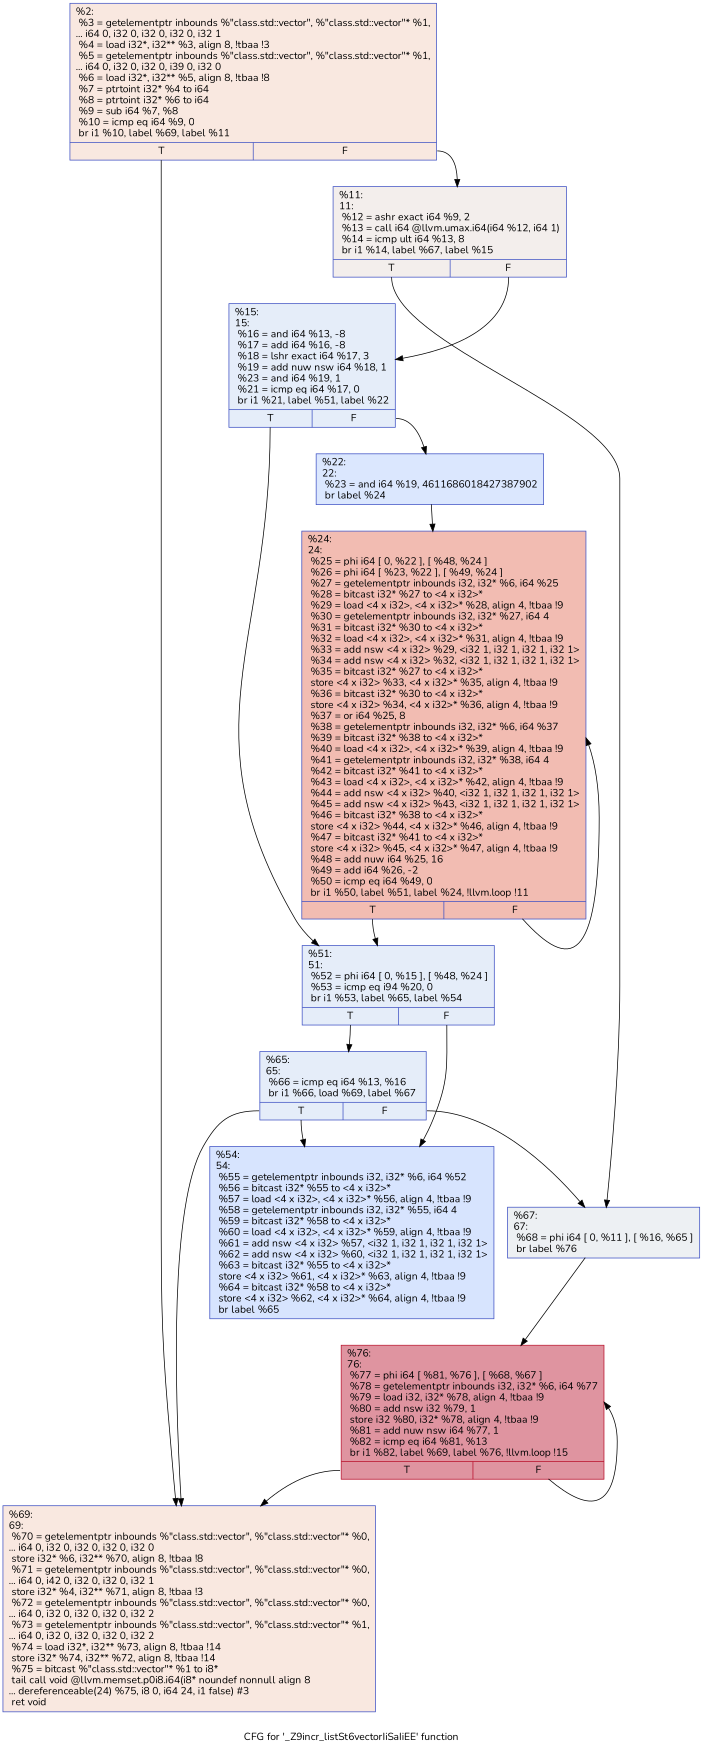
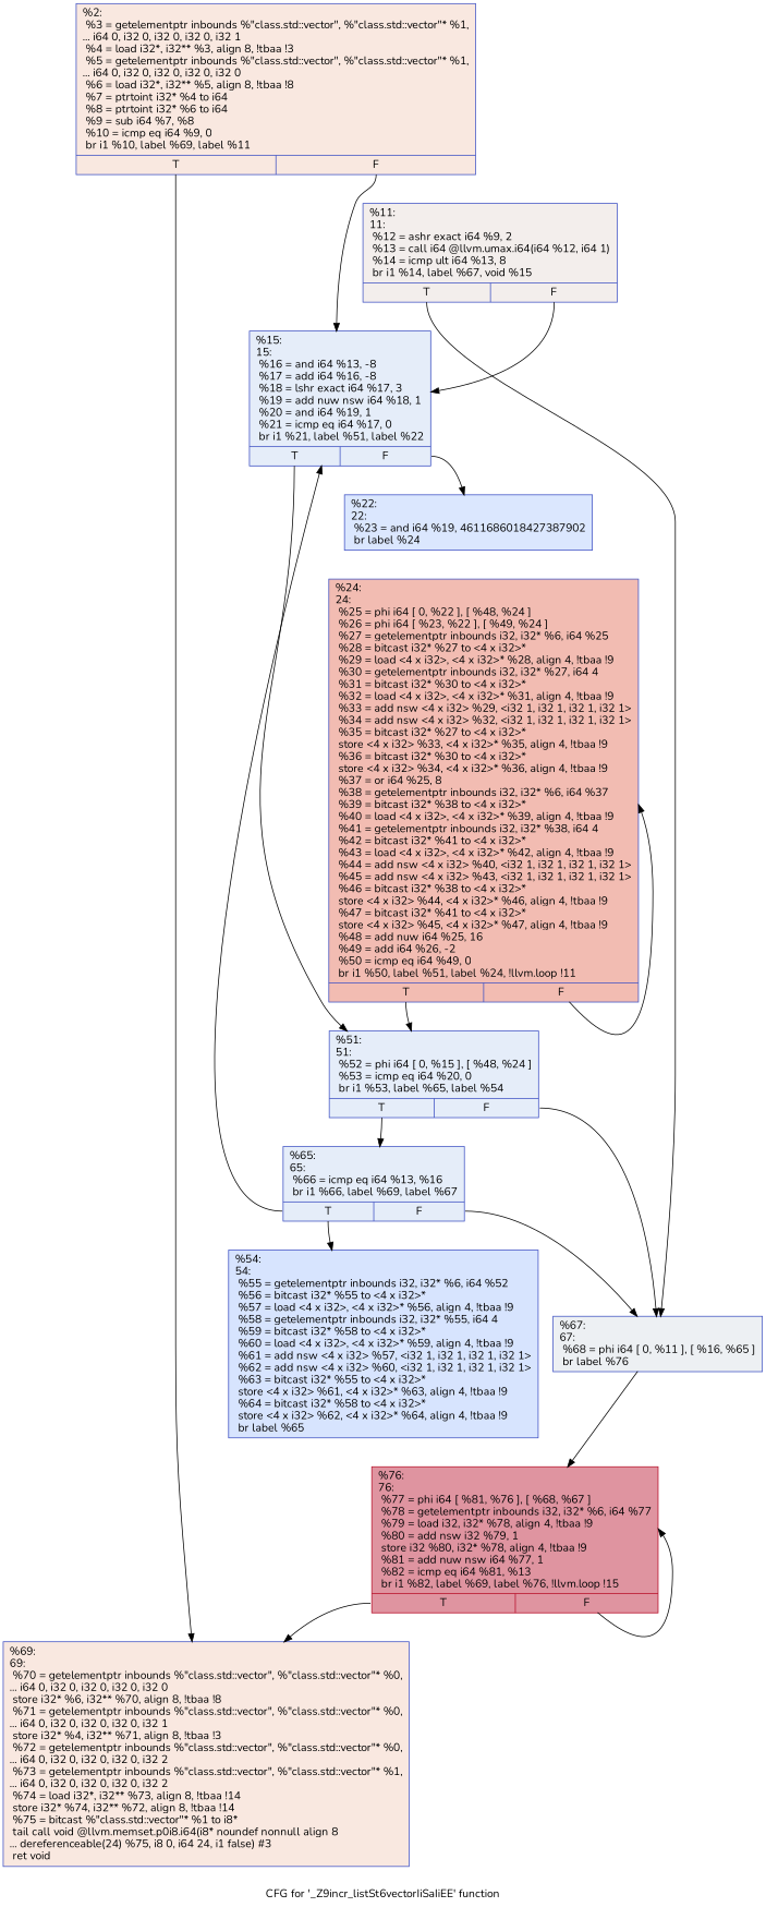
  digraph {
    fontname=Nunito
    label="CFG for '_Z9incr_listSt6vectorIiSaIiEE' function"
    node [color="#3d50c3ff" fillcolor="#c5d6f270" fontname=Nunito shape=record style=filled]
    edge [fontname=Nunito tailport=s0]
-   n1 [fillcolor="#f1ccb870" label="{%2:\l  %3 = getelementptr inbounds %\"class.std::vector\", %\"class.std::vector\"* %1,\l... i64 0, i32 0, i32 0, i32 0, i32 1\l  %4 = load i32*, i32** %3, align 8, !tbaa !3\l  %5 = getelementptr inbounds %\"class.std::vector\", %\"class.std::vector\"* %1,\l... i64 0, i32 0, i32 0, i39 0, i32 0\l  %6 = load i32*, i32** %5, align 8, !tbaa !8\l  %7 = ptrtoint i32* %4 to i64\l  %8 = ptrtoint i32* %6 to i64\l  %9 = sub i64 %7, %8\l  %10 = icmp eq i64 %9, 0\l  br i1 %10, label %69, label %11\l|{<s0>T|<s1>F}}"]
-   n2 [fillcolor="#f1ccb870" label="{%69:\l69:                                               \l  %70 = getelementptr inbounds %\"class.std::vector\", %\"class.std::vector\"* %0,\l... i64 0, i32 0, i32 0, i32 0, i32 0\l  store i32* %6, i32** %70, align 8, !tbaa !8\l  %71 = getelementptr inbounds %\"class.std::vector\", %\"class.std::vector\"* %0,\l... i64 0, i42 0, i32 0, i32 0, i32 1\l  store i32* %4, i32** %71, align 8, !tbaa !3\l  %72 = getelementptr inbounds %\"class.std::vector\", %\"class.std::vector\"* %0,\l... i64 0, i32 0, i32 0, i32 0, i32 2\l  %73 = getelementptr inbounds %\"class.std::vector\", %\"class.std::vector\"* %1,\l... i64 0, i32 0, i32 0, i32 0, i32 2\l  %74 = load i32*, i32** %73, align 8, !tbaa !14\l  store i32* %74, i32** %72, align 8, !tbaa !14\l  %75 = bitcast %\"class.std::vector\"* %1 to i8*\l  tail call void @llvm.memset.p0i8.i64(i8* noundef nonnull align 8\l... dereferenceable(24) %75, i8 0, i64 24, i1 false) #3\l  ret void\l}"]
-   n3 [fillcolor="#e3d9d370" label="{%11:\l11:                                               \l  %12 = ashr exact i64 %9, 2\l  %13 = call i64 @llvm.umax.i64(i64 %12, i64 1)\l  %14 = icmp ult i64 %13, 8\l  br i1 %14, label %67, label %15\l|{<s0>T|<s1>F}}"]
+   n1 [fillcolor="#f1ccb870" label="{%2:\l  %3 = getelementptr inbounds %\"class.std::vector\", %\"class.std::vector\"* %1,\l... i64 0, i32 0, i32 0, i32 0, i32 1\l  %4 = load i32*, i32** %3, align 8, !tbaa !3\l  %5 = getelementptr inbounds %\"class.std::vector\", %\"class.std::vector\"* %1,\l... i64 0, i32 0, i32 0, i32 0, i32 0\l  %6 = load i32*, i32** %5, align 8, !tbaa !8\l  %7 = ptrtoint i32* %4 to i64\l  %8 = ptrtoint i32* %6 to i64\l  %9 = sub i64 %7, %8\l  %10 = icmp eq i64 %9, 0\l  br i1 %10, label %69, label %11\l|{<s0>T|<s1>F}}"]
+   n2 [fillcolor="#f1ccb870" label="{%69:\l69:                                               \l  %70 = getelementptr inbounds %\"class.std::vector\", %\"class.std::vector\"* %0,\l... i64 0, i32 0, i32 0, i32 0, i32 0\l  store i32* %6, i32** %70, align 8, !tbaa !8\l  %71 = getelementptr inbounds %\"class.std::vector\", %\"class.std::vector\"* %0,\l... i64 0, i32 0, i32 0, i32 0, i32 1\l  store i32* %4, i32** %71, align 8, !tbaa !3\l  %72 = getelementptr inbounds %\"class.std::vector\", %\"class.std::vector\"* %0,\l... i64 0, i32 0, i32 0, i32 0, i32 2\l  %73 = getelementptr inbounds %\"class.std::vector\", %\"class.std::vector\"* %1,\l... i64 0, i32 0, i32 0, i32 0, i32 2\l  %74 = load i32*, i32** %73, align 8, !tbaa !14\l  store i32* %74, i32** %72, align 8, !tbaa !14\l  %75 = bitcast %\"class.std::vector\"* %1 to i8*\l  tail call void @llvm.memset.p0i8.i64(i8* noundef nonnull align 8\l... dereferenceable(24) %75, i8 0, i64 24, i1 false) #3\l  ret void\l}"]
+   n3 [fillcolor="#e3d9d370" label="{%11:\l11:                                               \l  %12 = ashr exact i64 %9, 2\l  %13 = call i64 @llvm.umax.i64(i64 %12, i64 1)\l  %14 = icmp ult i64 %13, 8\l  br i1 %14, label %67, void %15\l|{<s0>T|<s1>F}}"]
    n4 [fillcolor="#d6dce470" label="{%67:\l67:                                               \l  %68 = phi i64 [ 0, %11 ], [ %16, %65 ]\l  br label %76\l}"]
-   n5 [label="{%15:\l15:                                               \l  %16 = and i64 %13, -8\l  %17 = add i64 %16, -8\l  %18 = lshr exact i64 %17, 3\l  %19 = add nuw nsw i64 %18, 1\l  %23 = and i64 %19, 1\l  %21 = icmp eq i64 %17, 0\l  br i1 %21, label %51, label %22\l|{<s0>T|<s1>F}}"]
+   n5 [label="{%15:\l15:                                               \l  %16 = and i64 %13, -8\l  %17 = add i64 %16, -8\l  %18 = lshr exact i64 %17, 3\l  %19 = add nuw nsw i64 %18, 1\l  %20 = and i64 %19, 1\l  %21 = icmp eq i64 %17, 0\l  br i1 %21, label %51, label %22\l|{<s0>T|<s1>F}}"]
    n6 [color="#b70d28ff" fillcolor="#b70d2870" label="{%76:\l76:                                               \l  %77 = phi i64 [ %81, %76 ], [ %68, %67 ]\l  %78 = getelementptr inbounds i32, i32* %6, i64 %77\l  %79 = load i32, i32* %78, align 4, !tbaa !9\l  %80 = add nsw i32 %79, 1\l  store i32 %80, i32* %78, align 4, !tbaa !9\l  %81 = add nuw nsw i64 %77, 1\l  %82 = icmp eq i64 %81, %13\l  br i1 %82, label %69, label %76, !llvm.loop !15\l|{<s0>T|<s1>F}}"]
-   n7 [label="{%51:\l51:                                               \l  %52 = phi i64 [ 0, %15 ], [ %48, %24 ]\l  %53 = icmp eq i94 %20, 0\l  br i1 %53, label %65, label %54\l|{<s0>T|<s1>F}}"]
+   n7 [label="{%51:\l51:                                               \l  %52 = phi i64 [ 0, %15 ], [ %48, %24 ]\l  %53 = icmp eq i64 %20, 0\l  br i1 %53, label %65, label %54\l|{<s0>T|<s1>F}}"]
    n8 [fillcolor="#aec9fc70" label="{%22:\l22:                                               \l  %23 = and i64 %19, 4611686018427387902\l  br label %24\l}"]
-   n9 [label="{%65:\l65:                                               \l  %66 = icmp eq i64 %13, %16\l  br i1 %66, load %69, label %67\l|{<s0>T|<s1>F}}"]
+   n9 [label="{%65:\l65:                                               \l  %66 = icmp eq i64 %13, %16\l  br i1 %66, label %69, label %67\l|{<s0>T|<s1>F}}"]
    n10 [fillcolor="#a5c3fe70" label="{%54:\l54:                                               \l  %55 = getelementptr inbounds i32, i32* %6, i64 %52\l  %56 = bitcast i32* %55 to \<4 x i32\>*\l  %57 = load \<4 x i32\>, \<4 x i32\>* %56, align 4, !tbaa !9\l  %58 = getelementptr inbounds i32, i32* %55, i64 4\l  %59 = bitcast i32* %58 to \<4 x i32\>*\l  %60 = load \<4 x i32\>, \<4 x i32\>* %59, align 4, !tbaa !9\l  %61 = add nsw \<4 x i32\> %57, \<i32 1, i32 1, i32 1, i32 1\>\l  %62 = add nsw \<4 x i32\> %60, \<i32 1, i32 1, i32 1, i32 1\>\l  %63 = bitcast i32* %55 to \<4 x i32\>*\l  store \<4 x i32\> %61, \<4 x i32\>* %63, align 4, !tbaa !9\l  %64 = bitcast i32* %58 to \<4 x i32\>*\l  store \<4 x i32\> %62, \<4 x i32\>* %64, align 4, !tbaa !9\l  br label %65\l}"]
    n11 [fillcolor="#e1675170" label="{%24:\l24:                                               \l  %25 = phi i64 [ 0, %22 ], [ %48, %24 ]\l  %26 = phi i64 [ %23, %22 ], [ %49, %24 ]\l  %27 = getelementptr inbounds i32, i32* %6, i64 %25\l  %28 = bitcast i32* %27 to \<4 x i32\>*\l  %29 = load \<4 x i32\>, \<4 x i32\>* %28, align 4, !tbaa !9\l  %30 = getelementptr inbounds i32, i32* %27, i64 4\l  %31 = bitcast i32* %30 to \<4 x i32\>*\l  %32 = load \<4 x i32\>, \<4 x i32\>* %31, align 4, !tbaa !9\l  %33 = add nsw \<4 x i32\> %29, \<i32 1, i32 1, i32 1, i32 1\>\l  %34 = add nsw \<4 x i32\> %32, \<i32 1, i32 1, i32 1, i32 1\>\l  %35 = bitcast i32* %27 to \<4 x i32\>*\l  store \<4 x i32\> %33, \<4 x i32\>* %35, align 4, !tbaa !9\l  %36 = bitcast i32* %30 to \<4 x i32\>*\l  store \<4 x i32\> %34, \<4 x i32\>* %36, align 4, !tbaa !9\l  %37 = or i64 %25, 8\l  %38 = getelementptr inbounds i32, i32* %6, i64 %37\l  %39 = bitcast i32* %38 to \<4 x i32\>*\l  %40 = load \<4 x i32\>, \<4 x i32\>* %39, align 4, !tbaa !9\l  %41 = getelementptr inbounds i32, i32* %38, i64 4\l  %42 = bitcast i32* %41 to \<4 x i32\>*\l  %43 = load \<4 x i32\>, \<4 x i32\>* %42, align 4, !tbaa !9\l  %44 = add nsw \<4 x i32\> %40, \<i32 1, i32 1, i32 1, i32 1\>\l  %45 = add nsw \<4 x i32\> %43, \<i32 1, i32 1, i32 1, i32 1\>\l  %46 = bitcast i32* %38 to \<4 x i32\>*\l  store \<4 x i32\> %44, \<4 x i32\>* %46, align 4, !tbaa !9\l  %47 = bitcast i32* %41 to \<4 x i32\>*\l  store \<4 x i32\> %45, \<4 x i32\>* %47, align 4, !tbaa !9\l  %48 = add nuw i64 %25, 16\l  %49 = add i64 %26, -2\l  %50 = icmp eq i64 %49, 0\l  br i1 %50, label %51, label %24, !llvm.loop !11\l|{<s0>T|<s1>F}}"]
    n1 -> n2
-   n1 -> n3 [tailport=s1]
+   n1 -> n5 [tailport=s1]
    n3 -> n4
    n3 -> n5 [tailport=s1]
    n4 -> n6
    n5 -> n7
    n5 -> n8 [tailport=s1]
    n6 -> n2
    n6 -> n6 [tailport=s1]
    n7 -> n9
-   n7 -> n10 [tailport=s1]
-   n8 -> n11
-   n9 -> n2
+   n7 -> n4 [tailport=s1]
+   n9 -> n5
    n9 -> n4 [tailport=s1]
    n9 -> n10
    n11 -> n7
    n11 -> n11 [tailport=s1]
  }
